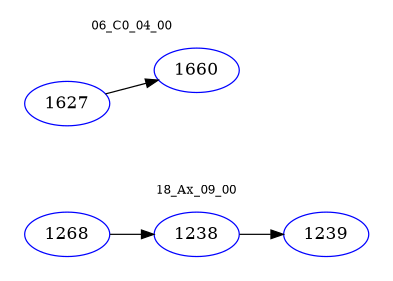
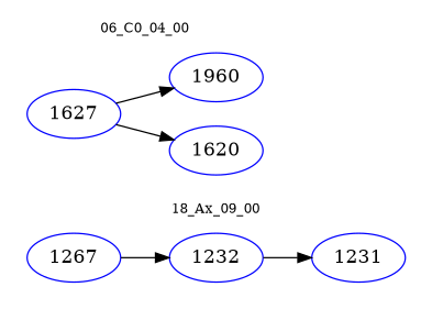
  digraph {
    rankdir=LR
    node [color=blue]
    edge [color=black]
-   n1 [label=1238]
-   n2 [label=1239]
-   n3 [label=1268]
+   n1 [label=1232]
+   n2 [label=1231]
+   n3 [label=1267]
    n4 [label=1627]
-   n6 [label=1660]
+   n5 [label=1620]
+   n6 [label=1960]
    subgraph cluster_1 {
      color=white
      fontsize=10
      label="18_Ax_09_00"
      n1
      n2
      n3
    }
    subgraph cluster_2 {
      color=white
      fontsize=10
      label="06_C0_04_00"
      n4
+     n5
      n6
    }
    n1 -> n2
    n3 -> n1
+   n4 -> n5
    n4 -> n6
  }
